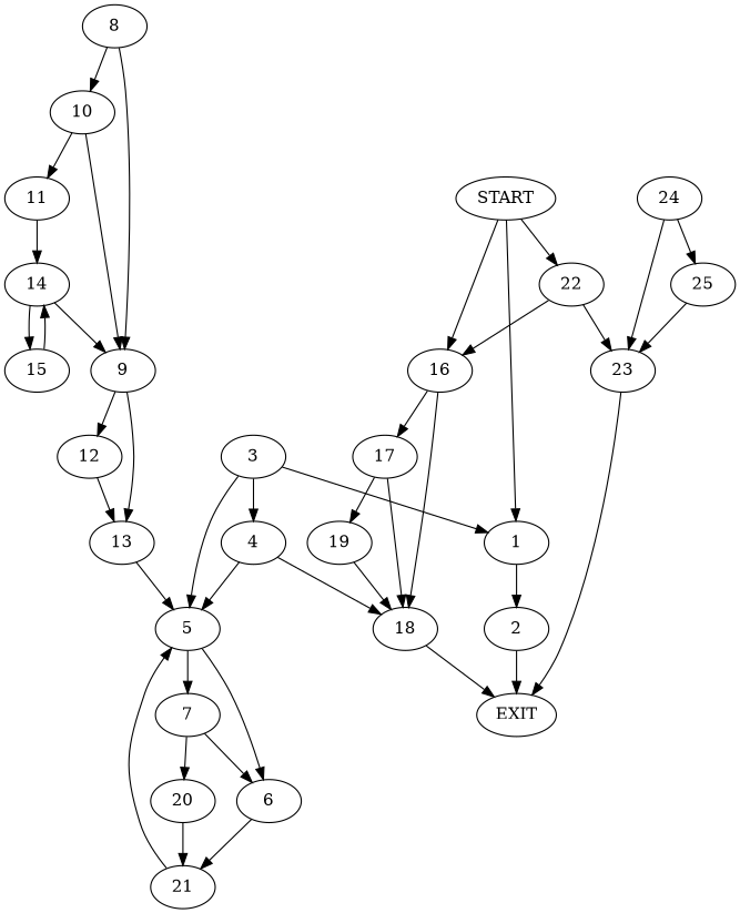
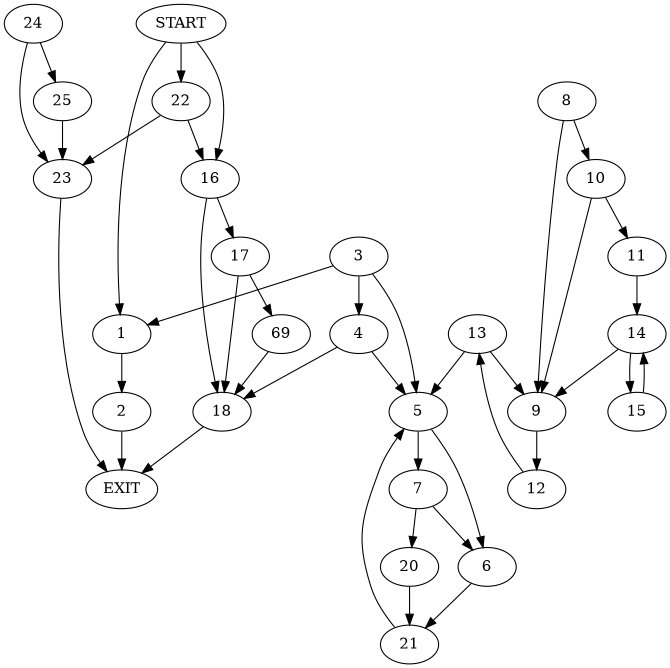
  digraph {
    n1 [label=START]
    1
    16
    22
    2
    17
    18
    23
    n9 [label=EXIT]
    3
    4
    5
    6
    7
    8
    9
    10
    21
    20
    12
    13
    11
    14
    15
-   19
+   19 [label=69]
    24
    25
    n1 -> 1
    n1 -> 16
    n1 -> 22
    1 -> 2
    16 -> 17
    16 -> 18
    22 -> 16
    22 -> 23
    2 -> n9
    17 -> 18
    17 -> 19
    18 -> n9
    23 -> n9
    3 -> 1
    3 -> 4
    3 -> 5
    4 -> 18
    4 -> 5
    5 -> 6
    5 -> 7
    6 -> 21
    7 -> 6
    7 -> 20
    8 -> 9
    8 -> 10
    9 -> 12
-   9 -> 13
+   13 -> 9
    10 -> 9
    10 -> 11
    21 -> 5
    20 -> 21
    12 -> 13
    13 -> 5
    11 -> 14
    14 -> 9
    14 -> 15
    15 -> 14
    19 -> 18
    24 -> 23
    24 -> 25
    25 -> 23
  }
